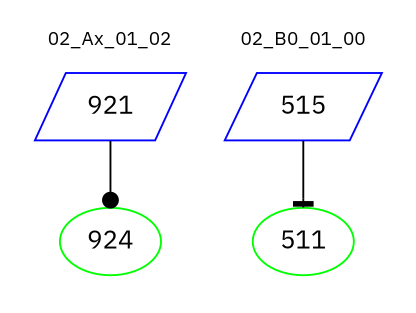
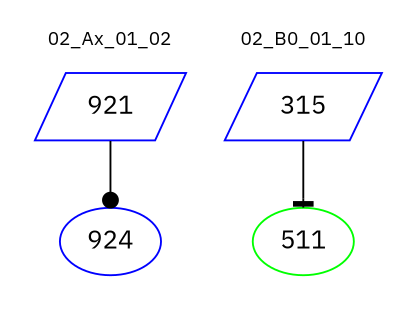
  digraph {
    fontname="IBM Plex Sans"
    node [color=blue fontname="IBM Plex Sans" shape=parallelogram]
    edge [color=black fontname="IBM Plex Sans"]
    n1 [label=921]
-   n2 [color=green label=924 shape=ellipse]
-   n3 [label=515]
+   n2 [label=924 shape=ellipse]
+   n3 [label=315]
    n4 [color=green label=511 shape=ellipse]
    subgraph cluster_1 {
      color=white
      fontsize=10
      label="02_Ax_01_02"
      n1
      n2
    }
    subgraph cluster_2 {
      color=white
      fontsize=10
-     label="02_B0_01_00"
+     label="02_B0_01_10"
      n3
      n4
    }
    n1 -> n2 [arrowhead=dot]
    n3 -> n4 [arrowhead=tee]
  }
